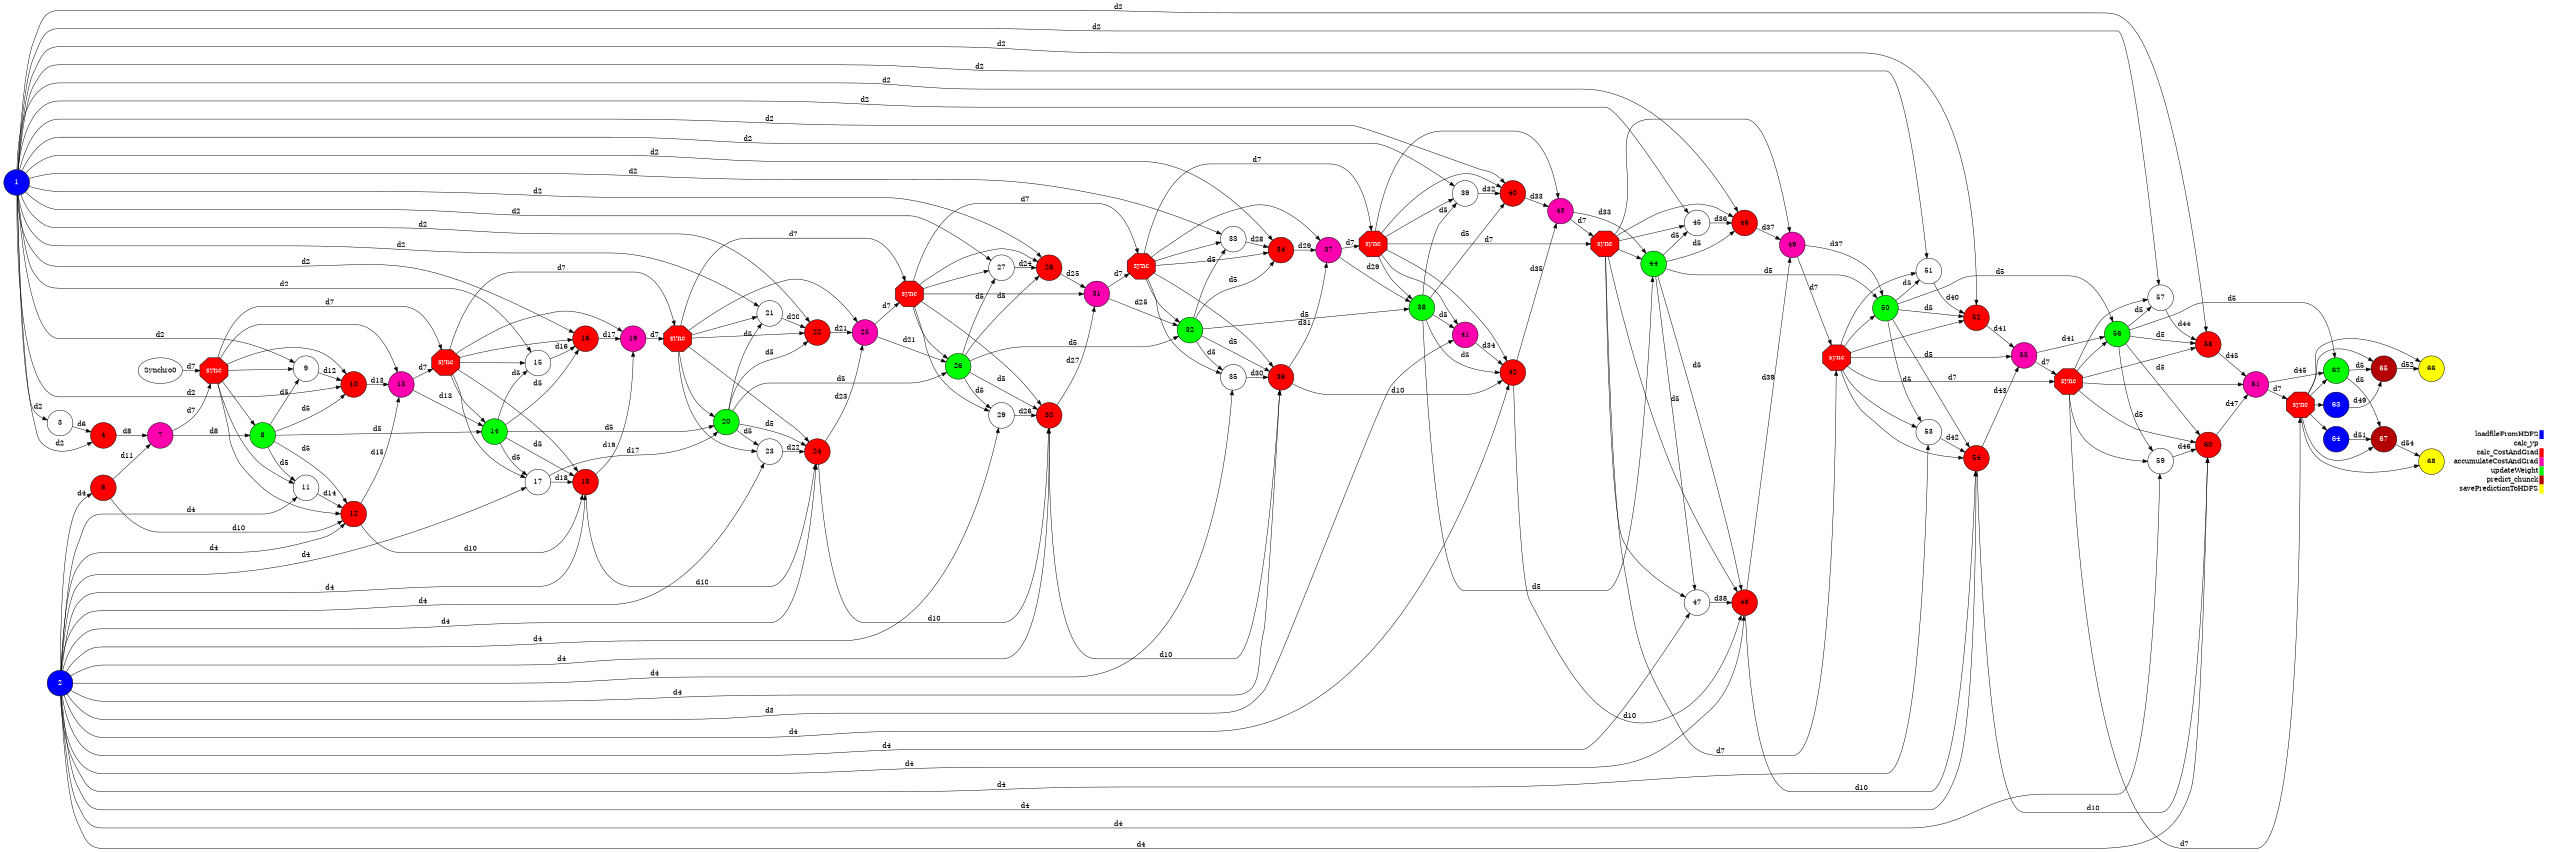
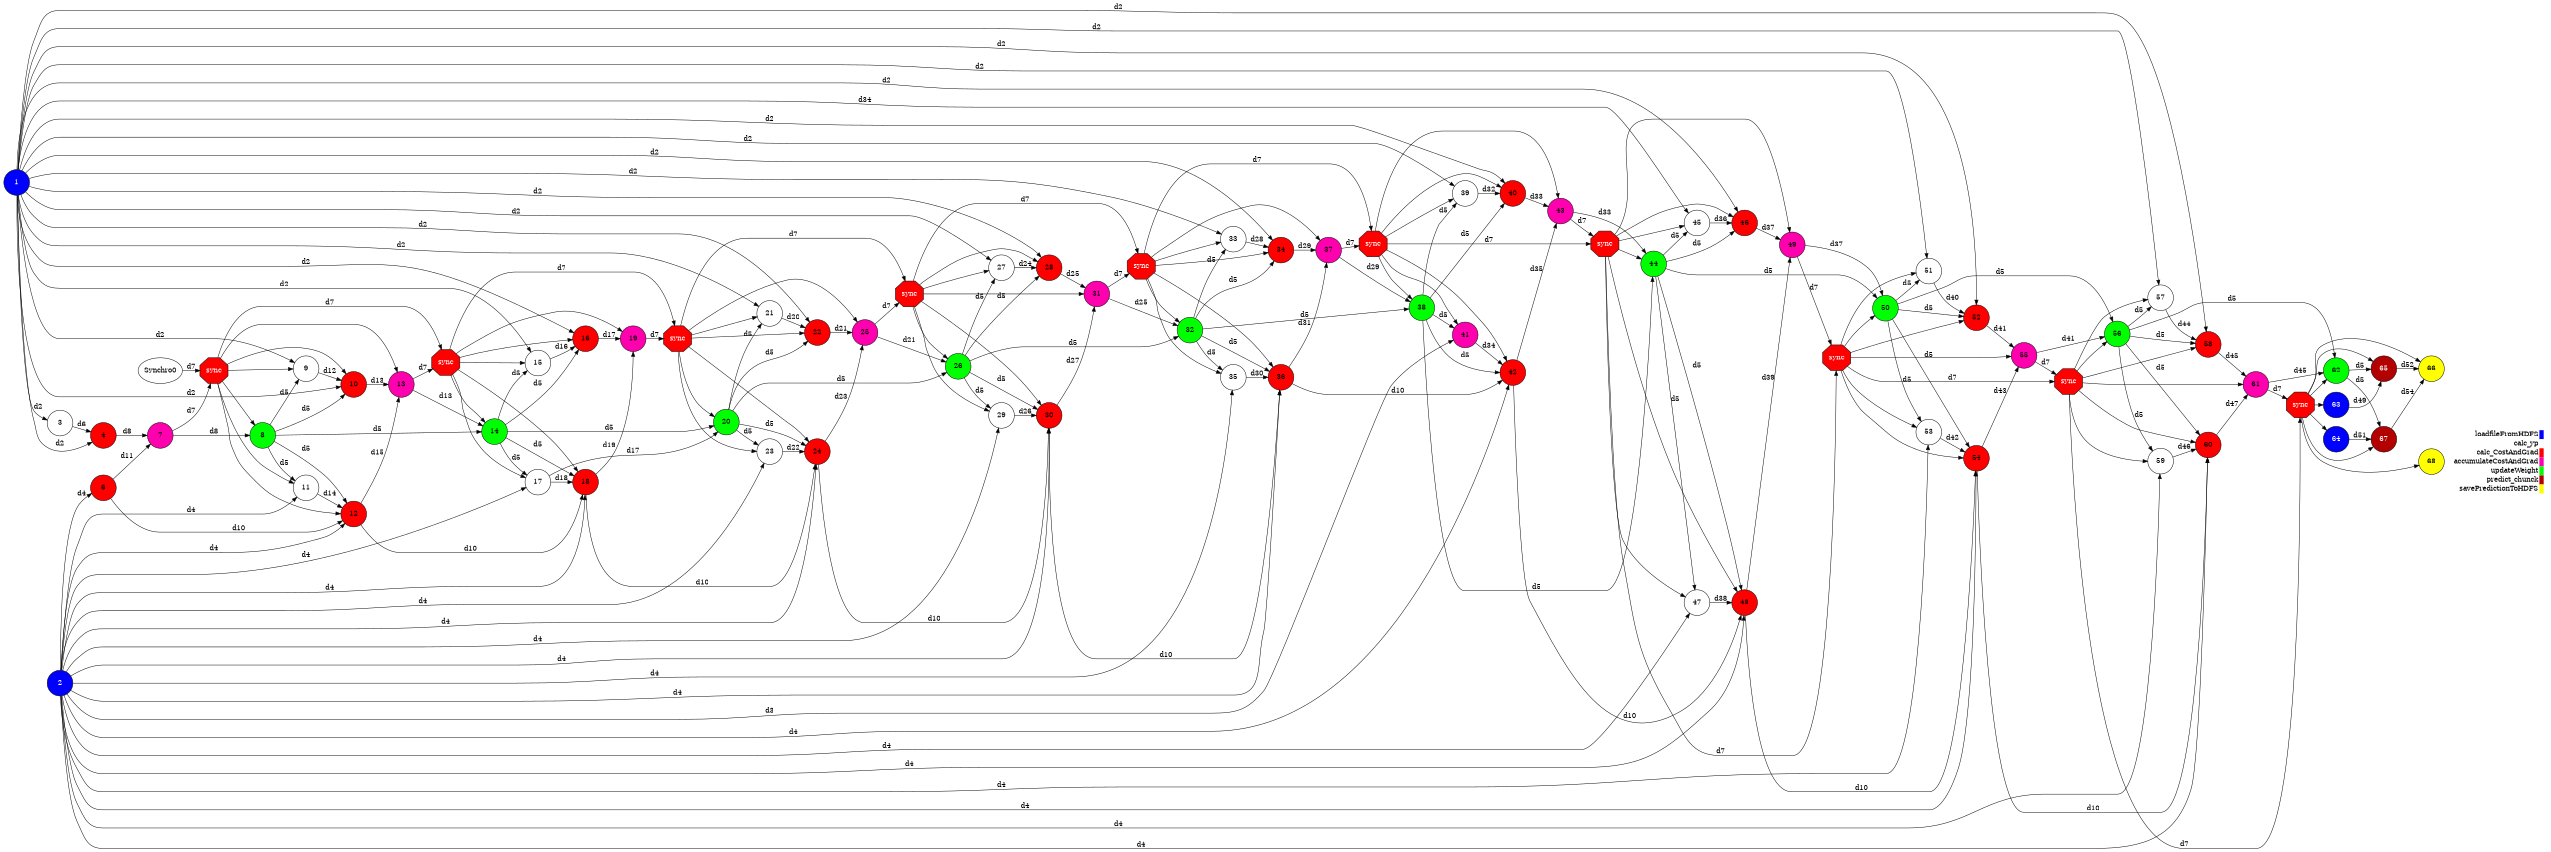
  digraph {
    labeljust=l
    rankdir=LR
    node [fillcolor="#ff0000" fontcolor="#000000" shape=circle style=filled]
    1 [fillcolor="#0000ff" fontcolor="#ffffff" height=0.75]
    3 [fillcolor="#ffffff" height=0.75]
    4 [height=0.75]
    9 [fillcolor="#ffffff" height=0.75]
    10 [height=0.75]
    15 [fillcolor="#ffffff" height=0.75]
    16 [height=0.75]
    21 [fillcolor="#ffffff" height=0.75]
    22 [height=0.75]
    27 [fillcolor="#ffffff" height=0.75]
    28 [height=0.75]
    33 [fillcolor="#ffffff" height=0.75]
    34 [height=0.75]
    39 [fillcolor="#ffffff" height=0.75]
    40 [height=0.75]
    45 [fillcolor="#ffffff" height=0.75]
    46 [height=0.75]
    51 [fillcolor="#ffffff" height=0.75]
    52 [height=0.75]
    57 [fillcolor="#ffffff" height=0.75]
    58 [height=0.75]
    2 [fillcolor="#0000ff" fontcolor="#ffffff" height=0.75]
    6 [height=0.75]
    11 [fillcolor="#ffffff" height=0.75]
    12 [height=0.75]
    17 [fillcolor="#ffffff" height=0.75]
    18 [height=0.75]
    23 [fillcolor="#ffffff" height=0.75]
    24 [height=0.75]
    29 [fillcolor="#ffffff" height=0.75]
    30 [height=0.75]
    35 [fillcolor="#ffffff" height=0.75]
    36 [height=0.75]
    41 [fillcolor="#ff00ae" height=0.75]
    42 [height=0.75]
    47 [fillcolor="#ffffff" height=0.75]
    48 [height=0.75]
    53 [fillcolor="#ffffff" height=0.75]
    54 [height=0.75]
    59 [fillcolor="#ffffff" height=0.75]
    60 [height=0.75]
    7 [fillcolor="#ff00ae" height=0.75]
    n43 [fontcolor="#FFFFFF" height=0.75 label=sync shape=octagon]
    8 [fillcolor="#00ff00" height=0.75]
    13 [fillcolor="#ff00ae" height=0.75]
    n46 [fontcolor="#FFFFFF" height=0.75 label=sync shape=octagon]
    Synchro0 [height=0.75 fillcolor="" fontcolor="" shape="" style=""]
    14 [fillcolor="#00ff00" height=0.75]
    19 [fillcolor="#ff00ae" height=0.75]
    n50 [fontcolor="#FFFFFF" height=0.75 label=sync shape=octagon]
    20 [fillcolor="#00ff00" height=0.75]
    25 [fillcolor="#ff00ae" height=0.75]
    n53 [fontcolor="#FFFFFF" height=0.75 label=sync shape=octagon]
    26 [fillcolor="#00ff00" height=0.75]
    31 [fillcolor="#ff00ae" height=0.75]
    n56 [fontcolor="#FFFFFF" height=0.75 label=sync shape=octagon]
    32 [fillcolor="#00ff00" height=0.75]
    37 [fillcolor="#ff00ae" height=0.75]
    n59 [fontcolor="#FFFFFF" height=0.75 label=sync shape=octagon]
    38 [fillcolor="#00ff00" height=0.75]
    43 [fillcolor="#ff00ae" height=0.75]
    n62 [fontcolor="#FFFFFF" height=0.75 label=sync shape=octagon]
    44 [fillcolor="#00ff00" height=0.75]
    49 [fillcolor="#ff00ae" height=0.75]
    n65 [fontcolor="#FFFFFF" height=0.75 label=sync shape=octagon]
    50 [fillcolor="#00ff00" height=0.75]
    55 [fillcolor="#ff00ae" height=0.75]
    n68 [fontcolor="#FFFFFF" height=0.75 label=sync shape=octagon]
    56 [fillcolor="#00ff00" height=0.75]
    61 [fillcolor="#ff00ae" height=0.75]
    n71 [fontcolor="#FFFFFF" height=0.75 label=sync shape=octagon]
    62 [fillcolor="#00ff00" height=0.75]
    63 [fillcolor="#0000ff" fontcolor="#ffffff" height=0.75]
    64 [fillcolor="#0000ff" fontcolor="#ffffff" height=0.75]
    65 [fillcolor="#b30000" fontcolor="#ffffff" height=0.75]
    66 [fillcolor="#ffff00" height=0.75]
    67 [fillcolor="#b30000" fontcolor="#ffffff" height=0.75]
    68 [fillcolor="#ffff00" height=0.75]
    n79 [height=0.75 label=<       <table border="0" cellpadding="2" cellspacing="0" cellborder="0"> <tr> <td align="right">loadfileFromHDFS</td> <td bgcolor="#0000ff">&nbsp;</td> </tr> <tr> <td align="right">calc_yp</td> <td bgcolor="#ffffff">&nbsp;</td> </tr> <tr> <td align="right">calc_CostAndGrad</td> <td bgcolor="#ff0000">&nbsp;</td> </tr> <tr> <td align="right">accumulateCostAndGrad</td> <td bgcolor="#ff00ae">&nbsp;</td> </tr> <tr> <td align="right">updateWeight</td> <td bgcolor="#00ff00">&nbsp;</td> </tr> <tr> <td align="right">predict_chunck</td> <td bgcolor="#b30000">&nbsp;</td> </tr> <tr> <td align="right">savePredictionToHDFS</td> <td bgcolor="#ffff00">&nbsp;</td> </tr>       </table>     > shape=plaintext fillcolor="" fontcolor="" style=""]
    subgraph sub_1 {
      ranksep=0.20
      1
      3
      4
      9
      10
      15
      16
      21
      22
      27
      28
      33
      34
      39
      40
      45
      46
      51
      52
      57
      58
      2
      6
      11
      12
      17
      18
      23
      24
      29
      30
      35
      36
      41
      42
      47
      48
      53
      54
      59
      60
      7
      n43
      8
      13
      n46
      Synchro0
      14
      19
      n50
      20
      25
      n53
      26
      31
      n56
      32
      37
      n59
      38
      43
      n62
      44
      49
      n65
      50
      55
      n68
      56
      61
      n71
      62
      63
      64
      65
      66
      67
      68
    }
    subgraph sub_2 {
      label=Legend
      rank=sink
      ranksep=0.20
      n79
    }
    1 -> 3 [label=d2]
    1 -> 4 [label=d2]
    1 -> 9 [label=d2]
    1 -> 10 [label=d2]
    1 -> 15 [label=d2]
    1 -> 16 [label=d2]
    1 -> 21 [label=d2]
    1 -> 22 [label=d2]
    1 -> 27 [label=d2]
    1 -> 28 [label=d2]
    1 -> 33 [label=d2]
    1 -> 34 [label=d2]
    1 -> 39 [label=d2]
    1 -> 40 [label=d2]
-   1 -> 45 [label=d2]
+   1 -> 45 [label=d34]
    1 -> 46 [label=d2]
    1 -> 51 [label=d2]
    1 -> 52 [label=d2]
    1 -> 57 [label=d2]
    1 -> 58 [label=d2]
    3 -> 4 [label=d6]
    4 -> 7 [label=d8]
    9 -> 10 [label=d12]
    10 -> 13 [label=d13]
    15 -> 16 [label=d16]
    16 -> 19 [label=d17]
    21 -> 22 [label=d20]
    22 -> 25 [label=d21]
    27 -> 28 [label=d24]
    28 -> 31 [label=d25]
    33 -> 34 [label=d28]
    34 -> 37 [label=d29]
    39 -> 40 [label=d32]
    40 -> 43 [label=d33]
    45 -> 46 [label=d36]
    46 -> 49 [label=d37]
    51 -> 52 [label=d40]
    52 -> 55 [label=d41]
    57 -> 58 [label=d44]
    58 -> 61 [label=d45]
    2 -> 6 [label=d4]
    2 -> 11 [label=d4]
    2 -> 12 [label=d4]
    2 -> 17 [label=d4]
    2 -> 18 [label=d4]
    2 -> 23 [label=d4]
    2 -> 24 [label=d4]
    2 -> 29 [label=d4]
    2 -> 30 [label=d4]
    2 -> 35 [label=d4]
    2 -> 36 [label=d4]
    2 -> 41 [label=d3]
    2 -> 42 [label=d4]
    2 -> 47 [label=d4]
    2 -> 48 [label=d4]
    2 -> 53 [label=d4]
    2 -> 54 [label=d4]
    2 -> 59 [label=d4]
    2 -> 60 [label=d4]
    6 -> 12 [label=d10]
    6 -> 7 [label=d11]
    11 -> 12 [label=d14]
    12 -> 18 [label=d10]
    12 -> 13 [label=d15]
    17 -> 18 [label=d18]
    17 -> 20 [label=d17]
    18 -> 24 [label=d10]
    18 -> 19 [label=d19]
    23 -> 24 [label=d22]
    24 -> 30 [label=d10]
    24 -> 25 [label=d23]
    29 -> 30 [label=d26]
    30 -> 36 [label=d10]
    30 -> 31 [label=d27]
    35 -> 36 [label=d30]
    36 -> 42 [label=d10]
    36 -> 37 [label=d31]
    41 -> 42 [label=d34]
    42 -> 48 [label=d10]
    42 -> 43 [label=d35]
    47 -> 48 [label=d38]
    48 -> 54 [label=d10]
    48 -> 49 [label=d39]
    53 -> 54 [label=d42]
    54 -> 60 [label=d10]
    54 -> 55 [label=d43]
    59 -> 60 [label=d46]
    60 -> 61 [label=d47]
    7 -> n43 [label=d7]
    7 -> 8 [label=d8]
    n43 -> 9
    n43 -> 10
    n43 -> 11
    n43 -> 12
    n43 -> 8
    n43 -> 13
    n43 -> n46 [label=d7]
    8 -> 9 [label=d5]
    8 -> 10 [label=d5]
    8 -> 11 [label=d5]
    8 -> 12 [label=d5]
    8 -> 14 [label=d5]
    13 -> n46 [label=d7]
    13 -> 14 [label=d13]
    n46 -> 15
    n46 -> 16
    n46 -> 17
    n46 -> 18
    n46 -> 14
    n46 -> 19
    n46 -> n50 [label=d7]
    Synchro0 -> n43 [label=d7]
    14 -> 15 [label=d5]
    14 -> 16 [label=d5]
    14 -> 17 [label=d5]
    14 -> 18 [label=d5]
    14 -> 20 [label=d5]
    19 -> n50 [label=d7]
    n50 -> 21
    n50 -> 22
    n50 -> 23
    n50 -> 24
    n50 -> 20
    n50 -> 25
    n50 -> n53 [label=d7]
    20 -> 21 [label=d5]
    20 -> 22 [label=d5]
    20 -> 23 [label=d5]
    20 -> 24 [label=d5]
    20 -> 26 [label=d5]
    25 -> n53 [label=d7]
    25 -> 26 [label=d21]
    n53 -> 27
    n53 -> 28
    n53 -> 29
    n53 -> 30
    n53 -> 26
    n53 -> 31
    n53 -> n56 [label=d7]
    26 -> 27 [label=d5]
    26 -> 28 [label=d5]
    26 -> 29 [label=d5]
    26 -> 30 [label=d5]
    26 -> 32 [label=d5]
    31 -> n56 [label=d7]
    31 -> 32 [label=d25]
    n56 -> 33
    n56 -> 34
    n56 -> 35
    n56 -> 36
    n56 -> 32
    n56 -> 37
    n56 -> n59 [label=d7]
    32 -> 33 [label=d5]
    32 -> 34 [label=d5]
    32 -> 35 [label=d5]
    32 -> 36 [label=d5]
    32 -> 38 [label=d5]
    37 -> n59 [label=d7]
    37 -> 38 [label=d29]
    n59 -> 39
    n59 -> 40
    n59 -> 41
    n59 -> 42
    n59 -> 38
    n59 -> 43
    n59 -> n62 [label=d7]
    38 -> 39 [label=d5]
    38 -> 40 [label=d5]
    38 -> 41 [label=d5]
    38 -> 42 [label=d5]
    38 -> 44 [label=d5]
    43 -> n62 [label=d7]
    43 -> 44 [label=d33]
    n62 -> 45
    n62 -> 46
    n62 -> 47
    n62 -> 48
    n62 -> 44
    n62 -> 49
    n62 -> n65 [label=d7]
    44 -> 45 [label=d5]
    44 -> 46 [label=d5]
    44 -> 47 [label=d5]
    44 -> 48 [label=d5]
    44 -> 50 [label=d5]
    49 -> n65 [label=d7]
    49 -> 50 [label=d37]
    n65 -> 51
    n65 -> 52
    n65 -> 53
    n65 -> 54
    n65 -> 50
    n65 -> 55
    n65 -> n68 [label=d7]
    50 -> 51 [label=d5]
    50 -> 52 [label=d5]
    50 -> 53 [label=d5]
    50 -> 54 [label=d5]
    50 -> 56 [label=d5]
    55 -> n68 [label=d7]
    55 -> 56 [label=d41]
    n68 -> 57
    n68 -> 58
    n68 -> 59
    n68 -> 60
    n68 -> 56
    n68 -> 61
    n68 -> n71 [label=d7]
    56 -> 57 [label=d5]
    56 -> 58 [label=d5]
    56 -> 59 [label=d5]
    56 -> 60 [label=d5]
    56 -> 62 [label=d5]
    61 -> n71 [label=d7]
    61 -> 62 [label=d45]
    n71 -> 62
    n71 -> 63
    n71 -> 64
    n71 -> 65
    n71 -> 66
    n71 -> 67
    n71 -> 68
    62 -> 65 [label=d5]
    62 -> 67 [label=d5]
    63 -> 65 [label=d49]
    64 -> 67 [label=d51]
    65 -> 66 [label=d52]
-   67 -> 68 [label=d54]
+   67 -> 66 [label=d54]
  }
